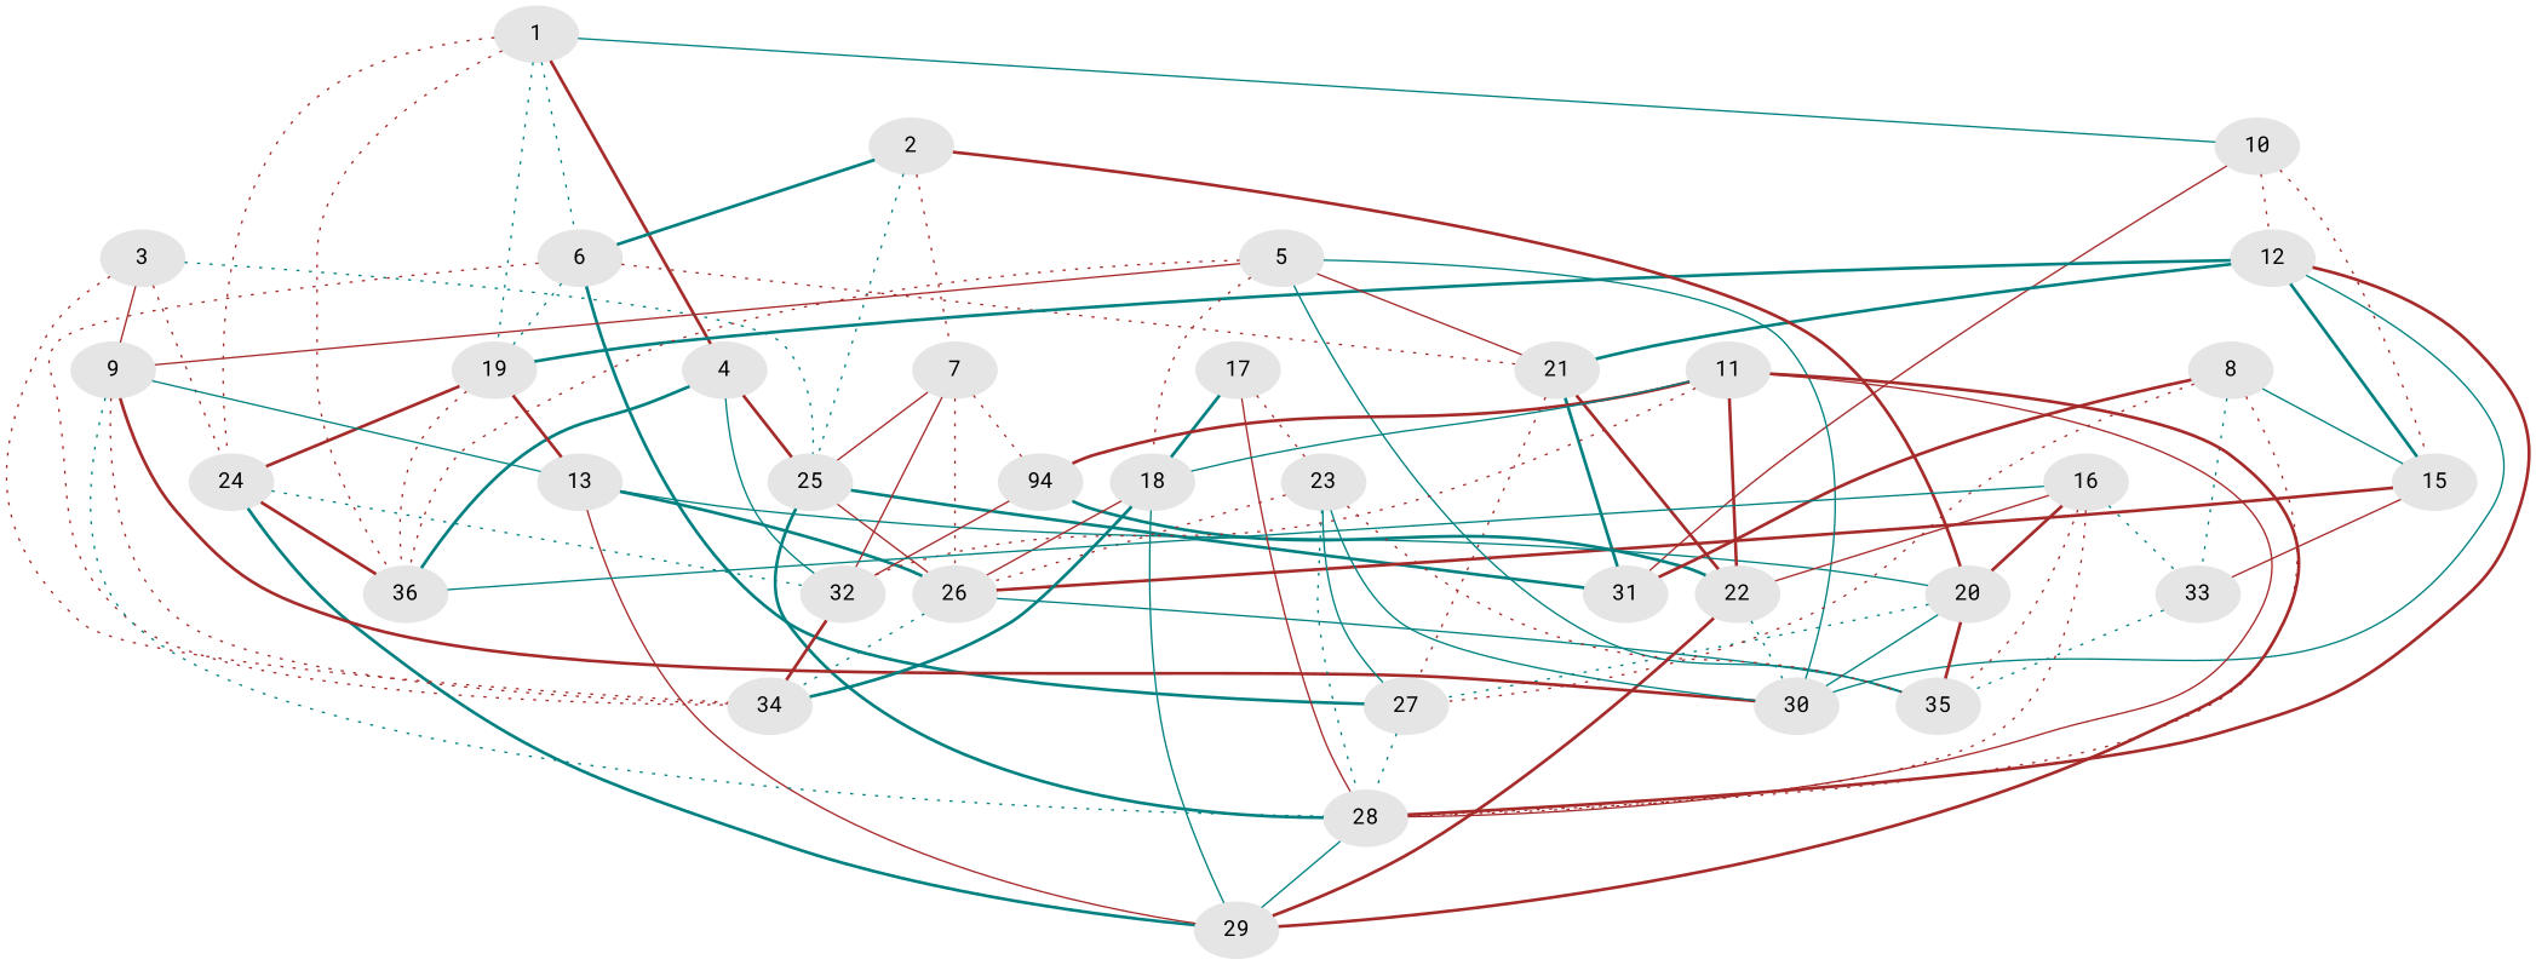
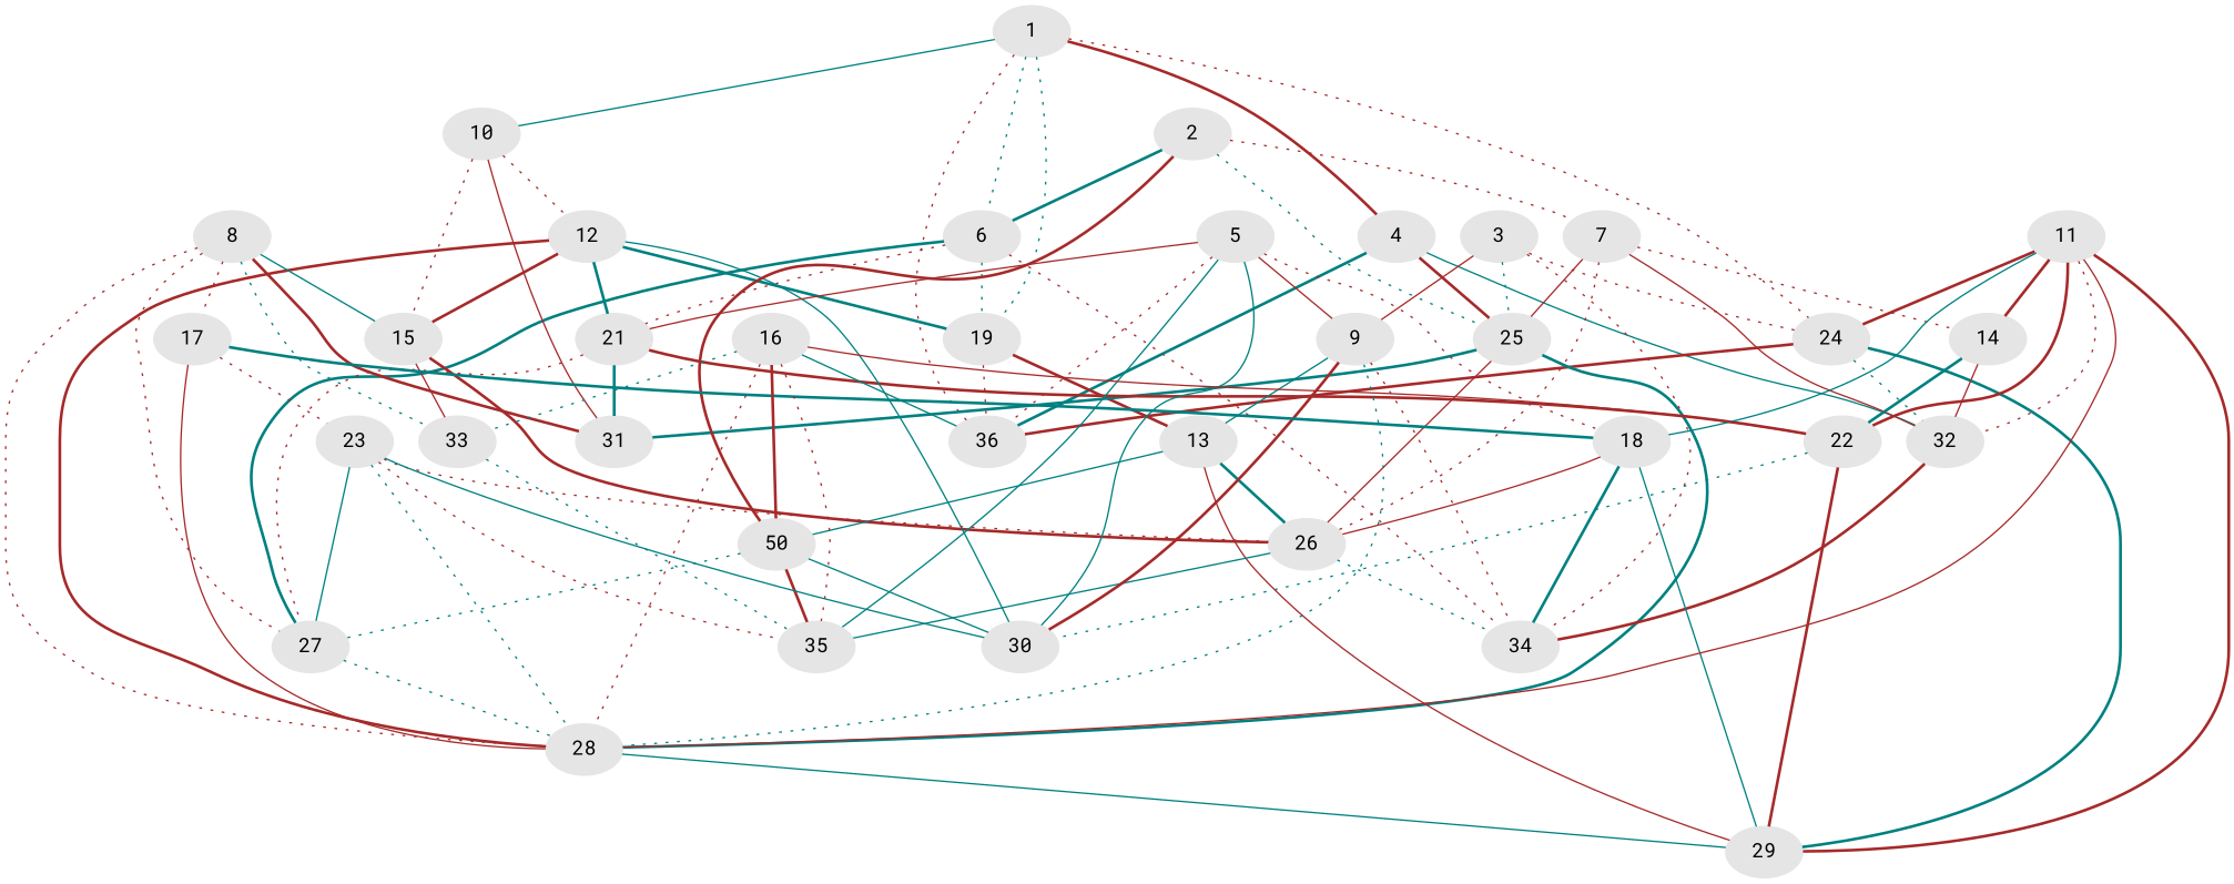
  graph {
    fontname="Roboto Mono"
    node [color=gray90 fontname="Roboto Mono" style=filled]
    edge [color=brown fontname="Roboto Mono" style=dotted weight=1.0]
    1
    4
    6
    10
    19
    24
    36
    25
    32
    34
    21
    27
    15
    31
    12
    13
    29
    2
    7
-   20
-   14 [label=94]
+   20 [label=50]
+   14
    26
    30
    35
    28
    3
    9
    5
    18
    22
    8
    17
    33
    23
    11
    16
    1 -- 4 [style=bold]
    1 -- 6 [color=teal]
    1 -- 10 [color=teal style=solid]
    1 -- 19 [color=teal]
    1 -- 24
    1 -- 36
    4 -- 36 [color=teal style=bold]
    4 -- 25 [style=bold]
    4 -- 32 [color=teal style=solid]
    6 -- 19 [color=teal]
    6 -- 34
    6 -- 21
    6 -- 27 [color=teal style=bold]
    10 -- 15 [weight=2.0]
    10 -- 31 [style=solid weight=2.0]
    10 -- 12
-   19 -- 24 [style=bold]
+   11 -- 24 [style=bold]
    19 -- 36
    19 -- 13 [style=bold]
    24 -- 36 [style=bold]
    24 -- 32 [color=teal]
    24 -- 29 [color=teal style=bold]
    25 -- 31 [color=teal style=bold]
    25 -- 26 [style=solid weight=2.0]
    25 -- 28 [color=teal style=bold]
    32 -- 34 [style=bold]
    21 -- 27
    21 -- 31 [color=teal style=bold]
    21 -- 22 [style=bold]
    27 -- 28 [color=teal]
    15 -- 26 [style=bold]
    15 -- 33 [style=solid]
    12 -- 19 [color=teal style=bold]
    12 -- 21 [color=teal style=bold]
-   12 -- 15 [color=teal style=bold]
+   12 -- 15 [style=bold]
    12 -- 30 [color=teal style=solid]
    12 -- 28 [style=bold]
    13 -- 29 [style=solid]
    13 -- 20 [color=teal style=solid]
    13 -- 26 [color=teal style=bold]
    2 -- 6 [color=teal style=bold]
    2 -- 25 [color=teal]
    2 -- 7
    2 -- 20 [style=bold]
    7 -- 25 [style=solid]
    7 -- 32 [style=solid]
    7 -- 14
    7 -- 26 [weight=2.0]
    20 -- 27 [color=teal]
    20 -- 30 [color=teal style=solid]
    20 -- 35 [style=bold]
    14 -- 32 [style=solid]
    14 -- 22 [color=teal style=bold]
    26 -- 34 [color=teal]
    26 -- 35 [color=teal style=solid]
    28 -- 29 [color=teal style=solid]
    3 -- 24
    3 -- 25 [color=teal]
    3 -- 34
    3 -- 9 [style=solid]
    9 -- 34
    9 -- 13 [color=teal style=solid]
    9 -- 30 [style=bold]
    9 -- 28 [color=teal]
    5 -- 36
    5 -- 21 [style=solid]
    5 -- 30 [color=teal style=solid]
    5 -- 35 [color=teal style=solid]
    5 -- 9 [style=solid]
    5 -- 18
    18 -- 34 [color=teal style=bold]
    18 -- 29 [color=teal style=solid]
    18 -- 26 [style=solid]
    22 -- 29 [style=bold]
    22 -- 30 [color=teal]
    8 -- 27
    8 -- 15 [color=teal style=solid]
    8 -- 31 [style=bold]
    8 -- 28
+   8 -- 17
    8 -- 33 [color=teal]
    17 -- 28 [style=solid]
    17 -- 18 [color=teal style=bold]
    17 -- 23
    33 -- 35 [color=teal]
    23 -- 27 [color=teal style=solid]
    23 -- 26
    23 -- 30 [color=teal style=solid]
    23 -- 35
    23 -- 28 [color=teal]
    11 -- 32
    11 -- 29 [style=bold]
    11 -- 14 [style=bold]
    11 -- 28 [style=solid]
    11 -- 18 [color=teal style=solid]
    11 -- 22 [style=bold]
    16 -- 36 [color=teal style=solid]
    16 -- 20 [style=bold]
    16 -- 35
    16 -- 28
    16 -- 22 [style=solid]
    16 -- 33 [color=teal]
  }
